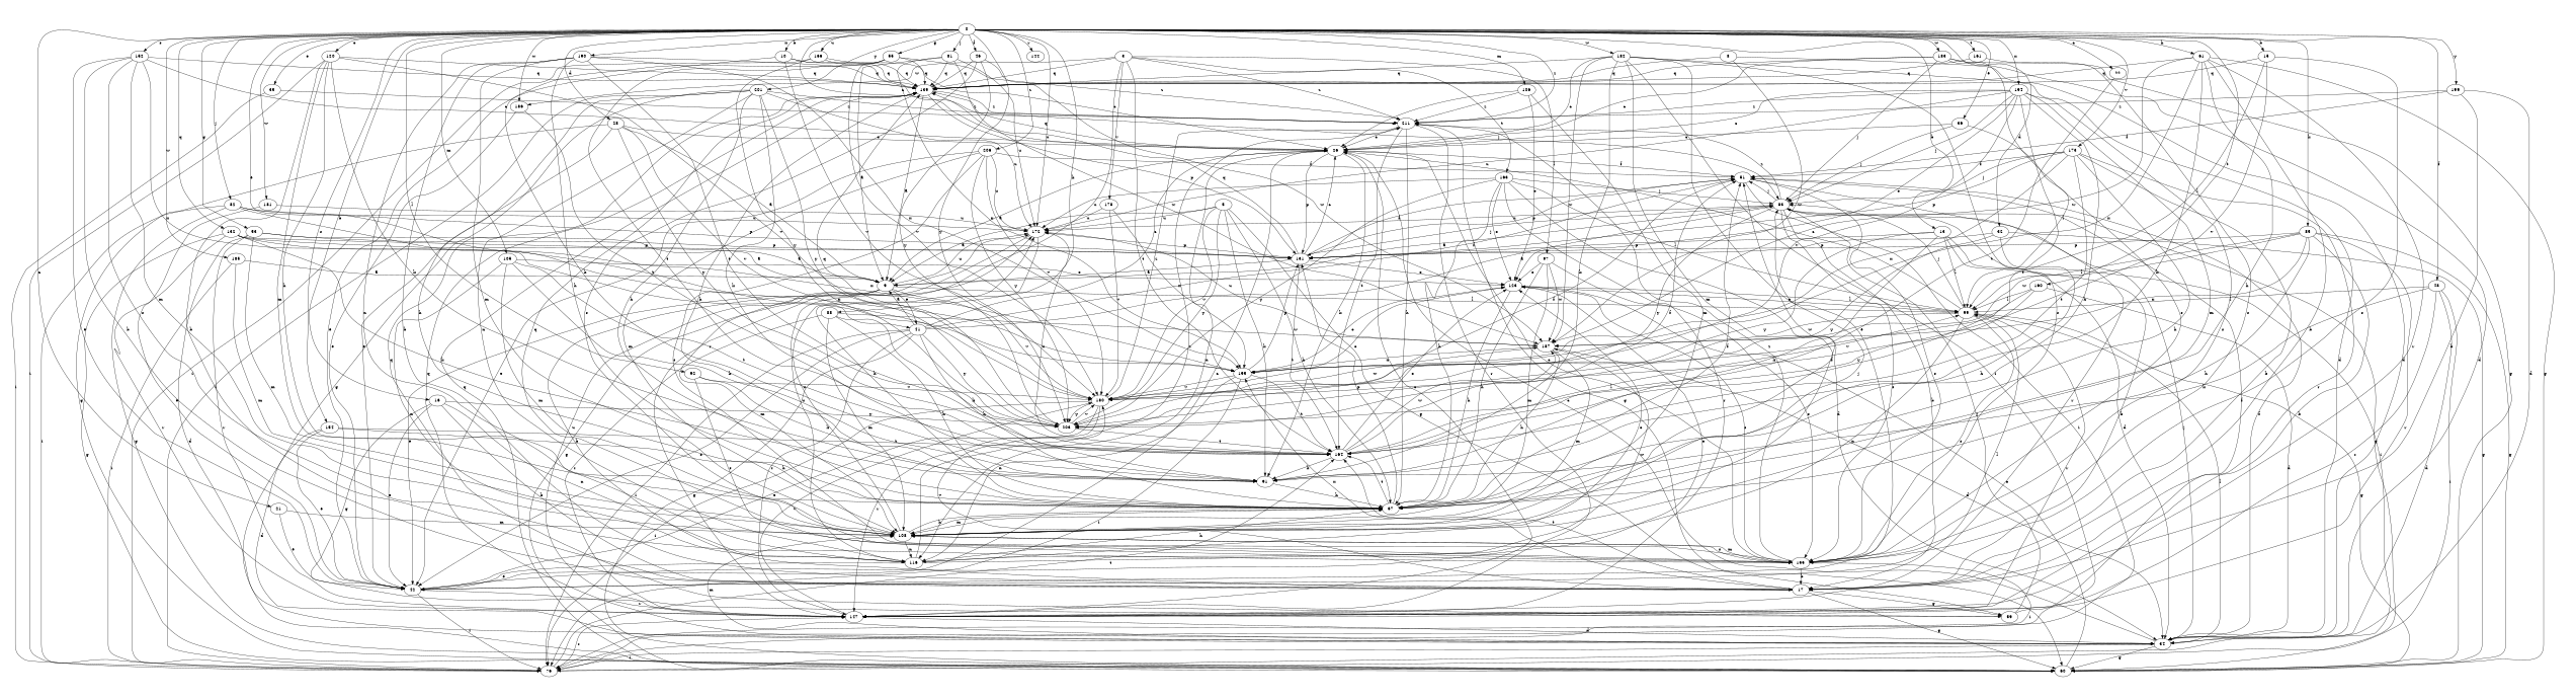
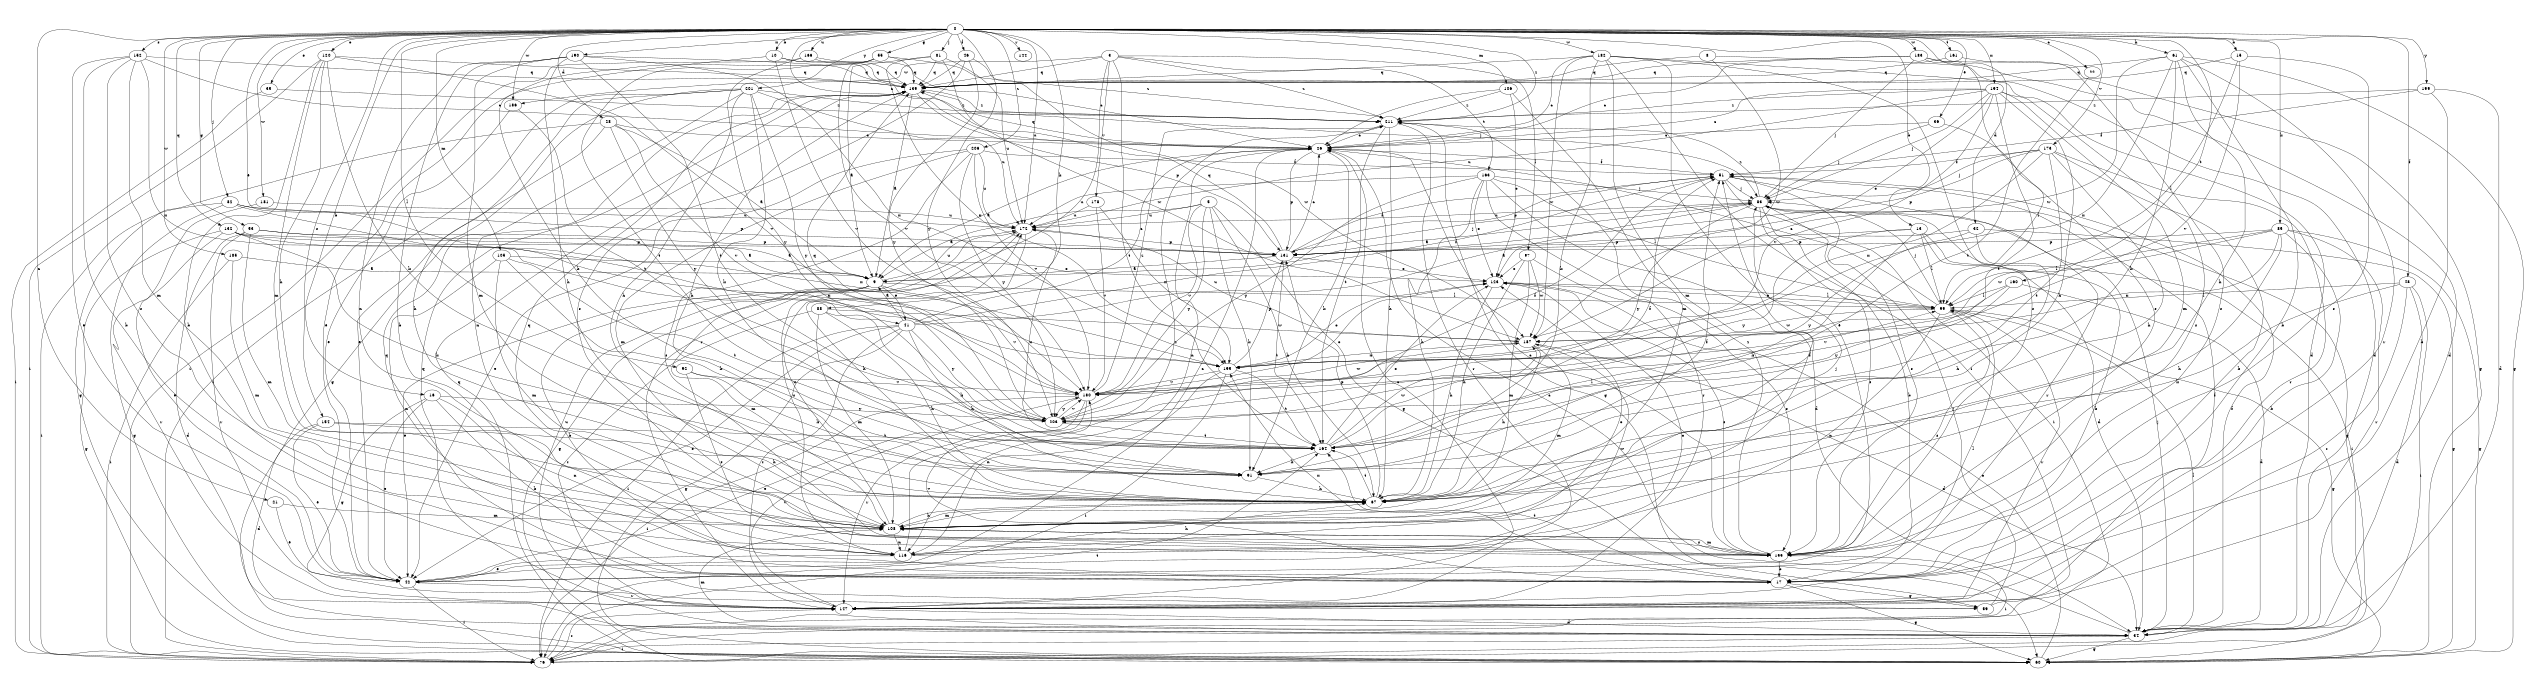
  strict digraph {
    0
    10
    13
    15
    16
    21
    22
    26
    28
    32
    35
    36
    41
    46
    48
    53
    55
    61
    81
    82
    85
    88
    92
    105
    106
    120
    132
    144
    152
    154
    160
    161
    166
    172
    173
    181
    182
    183
    185
    186
    190
    194
    199
    201
    203
    206
    211
    139
    91
    180
    83
    17
    99
    76
    131
    155
    59
    42
    116
    108
    164
    9
    51
    67
    60
    147
    187
    34
    195
    123
    3
    97
    163
    178
    5
    8
    0 -> 10 [label=b]
    0 -> 13 [label=b]
    0 -> 15 [label=b]
    0 -> 16 [label=b]
    0 -> 21 [label=c]
    0 -> 22 [label=c]
    0 -> 26 [label=c]
    0 -> 28 [label=d]
    0 -> 32 [label=d]
    0 -> 35 [label=e]
    0 -> 36 [label=e]
    0 -> 41 [label=e]
    0 -> 46 [label=f]
    0 -> 48 [label=f]
    0 -> 53 [label=g]
    0 -> 55 [label=g]
    0 -> 61 [label=h]
    0 -> 81 [label=j]
    0 -> 82 [label=j]
    0 -> 85 [label=k]
    0 -> 88 [label=k]
    0 -> 92 [label=l]
    0 -> 105 [label=m]
    0 -> 106 [label=m]
    0 -> 120 [label=o]
    0 -> 132 [label=q]
    0 -> 144 [label=r]
    0 -> 152 [label=s]
    0 -> 154 [label=s]
    0 -> 160 [label=t]
    0 -> 161 [label=t]
    0 -> 166 [label=u]
    0 -> 172 [label=u]
    0 -> 173 [label=v]
    0 -> 181 [label=w]
    0 -> 182 [label=w]
    0 -> 183 [label=w]
    0 -> 185 [label=w]
    0 -> 186 [label=w]
    0 -> 190 [label=x]
    0 -> 194 [label=x]
    0 -> 199 [label=y]
    0 -> 201 [label=y]
    0 -> 203 [label=y]
    0 -> 206 [label=z]
    0 -> 211 [label=z]
    10 -> 139 [label=q]
    10 -> 91 [label=k]
    10 -> 180 [label=v]
    10 -> 83 [label=j]
    13 -> 203 [label=y]
    13 -> 91 [label=k]
    13 -> 17 [label=b]
    13 -> 99 [label=l]
    13 -> 76 [label=i]
    13 -> 131 [label=p]
    15 -> 139 [label=q]
    15 -> 180 [label=v]
    15 -> 99 [label=l]
    15 -> 155 [label=s]
    16 -> 203 [label=y]
    16 -> 17 [label=b]
    16 -> 59 [label=g]
    16 -> 42 [label=e]
    16 -> 116 [label=n]
    21 -> 42 [label=e]
    21 -> 108 [label=m]
    22 -> 164 [label=t]
    26 -> 139 [label=q]
    26 -> 91 [label=k]
    26 -> 131 [label=p]
    26 -> 116 [label=n]
    26 -> 9 [label=a]
    26 -> 51 [label=f]
    28 -> 26 [label=c]
    28 -> 203 [label=y]
    28 -> 180 [label=v]
    28 -> 9 [label=a]
    28 -> 67 [label=h]
    28 -> 60 [label=g]
    32 -> 203 [label=y]
    32 -> 131 [label=p]
    32 -> 67 [label=h]
    32 -> 60 [label=g]
    35 -> 211 [label=z]
    35 -> 76 [label=i]
    36 -> 26 [label=c]
    36 -> 83 [label=j]
    36 -> 99 [label=l]
    41 -> 26 [label=c]
    41 -> 203 [label=y]
    41 -> 83 [label=a]
    41 -> 76 [label=i]
    41 -> 42 [label=e]
    41 -> 9 [label=a]
    41 -> 51 [label=f]
    41 -> 67 [label=h]
    41 -> 60 [label=g]
    41 -> 147 [label=r]
    46 -> 203 [label=y]
    46 -> 139 [label=q]
    46 -> 155 [label=s]
    46 -> 187 [label=w]
    48 -> 91 [label=k]
    48 -> 99 [label=l]
    48 -> 76 [label=i]
    48 -> 147 [label=r]
    48 -> 34 [label=d]
    53 -> 131 [label=p]
    53 -> 108 [label=m]
    53 -> 9 [label=a]
    53 -> 147 [label=r]
    53 -> 34 [label=d]
    55 -> 211 [label=z]
    55 -> 139 [label=q]
    55 -> 180 [label=v]
    55 -> 42 [label=e]
    55 -> 164 [label=t]
    61 -> 139 [label=q]
    61 -> 91 [label=k]
    61 -> 17 [label=b]
    61 -> 67 [label=h]
    61 -> 60 [label=g]
    61 -> 147 [label=r]
    61 -> 187 [label=w]
    61 -> 195 [label=x]
    81 -> 172 [label=u]
    81 -> 139 [label=q]
    81 -> 9 [label=a]
    81 -> 187 [label=w]
    81 -> 195 [label=x]
    82 -> 172 [label=u]
    82 -> 76 [label=i]
    82 -> 131 [label=p]
    82 -> 60 [label=g]
    82 -> 195 [label=x]
    85 -> 17 [label=b]
    85 -> 99 [label=l]
    85 -> 131 [label=p]
    85 -> 67 [label=h]
    85 -> 60 [label=g]
    85 -> 147 [label=r]
    85 -> 187 [label=w]
    85 -> 195 [label=x]
    88 -> 91 [label=k]
    88 -> 108 [label=m]
    88 -> 67 [label=h]
    88 -> 147 [label=r]
    88 -> 187 [label=w]
    92 -> 91 [label=k]
    92 -> 180 [label=v]
    92 -> 155 [label=s]
    105 -> 91 [label=k]
    105 -> 116 [label=n]
    105 -> 108 [label=m]
    105 -> 164 [label=t]
    105 -> 123 [label=o]
    106 -> 26 [label=c]
    106 -> 211 [label=z]
    106 -> 108 [label=m]
    106 -> 123 [label=o]
    120 -> 139 [label=q]
    120 -> 91 [label=k]
    120 -> 180 [label=v]
    120 -> 17 [label=b]
    120 -> 76 [label=i]
    120 -> 108 [label=m]
    120 -> 67 [label=h]
    132 -> 91 [label=k]
    132 -> 131 [label=p]
    132 -> 9 [label=a]
    132 -> 60 [label=g]
    132 -> 147 [label=r]
    132 -> 195 [label=x]
    152 -> 26 [label=c]
    152 -> 139 [label=q]
    152 -> 17 [label=b]
    152 -> 155 [label=s]
    152 -> 42 [label=e]
    152 -> 108 [label=m]
    152 -> 195 [label=x]
    154 -> 42 [label=e]
    154 -> 164 [label=t]
    154 -> 67 [label=h]
    154 -> 34 [label=d]
    160 -> 203 [label=y]
    160 -> 180 [label=v]
    160 -> 99 [label=l]
    160 -> 34 [label=d]
    161 -> 139 [label=q]
    161 -> 155 [label=s]
    166 -> 26 [label=c]
    166 -> 203 [label=y]
    166 -> 139 [label=q]
    166 -> 76 [label=i]
    172 -> 131 [label=p]
    172 -> 67 [label=h]
    172 -> 60 [label=g]
    173 -> 83 [label=j]
    173 -> 17 [label=b]
    173 -> 131 [label=p]
    173 -> 164 [label=t]
    173 -> 51 [label=f]
    173 -> 67 [label=h]
    173 -> 147 [label=r]
    173 -> 195 [label=x]
    181 -> 172 [label=u]
    181 -> 42 [label=e]
    182 -> 26 [label=c]
    182 -> 139 [label=q]
    182 -> 91 [label=k]
    182 -> 76 [label=i]
    182 -> 155 [label=s]
    182 -> 42 [label=e]
    182 -> 108 [label=m]
    182 -> 187 [label=w]
    182 -> 34 [label=d]
    183 -> 26 [label=c]
    183 -> 139 [label=q]
    183 -> 83 [label=j]
    183 -> 155 [label=s]
    183 -> 60 [label=g]
    183 -> 34 [label=d]
    185 -> 76 [label=i]
    185 -> 108 [label=m]
    185 -> 9 [label=a]
    186 -> 42 [label=e]
    186 -> 164 [label=t]
    190 -> 139 [label=q]
    190 -> 17 [label=b]
    190 -> 116 [label=n]
    190 -> 108 [label=m]
    190 -> 164 [label=t]
    190 -> 67 [label=h]
    190 -> 195 [label=x]
    194 -> 26 [label=c]
    194 -> 172 [label=u]
    194 -> 211 [label=z]
    194 -> 180 [label=v]
    194 -> 83 [label=j]
    194 -> 155 [label=s]
    194 -> 108 [label=m]
    194 -> 164 [label=t]
    194 -> 67 [label=h]
    194 -> 123 [label=o]
    199 -> 211 [label=z]
    199 -> 17 [label=b]
    199 -> 51 [label=f]
    199 -> 34 [label=d]
    201 -> 172 [label=u]
    201 -> 203 [label=y]
    201 -> 211 [label=z]
    201 -> 91 [label=k]
    201 -> 76 [label=i]
    201 -> 42 [label=e]
    201 -> 116 [label=n]
    201 -> 67 [label=h]
    201 -> 60 [label=g]
    203 -> 139 [label=q]
    203 -> 180 [label=v]
    203 -> 164 [label=t]
    203 -> 51 [label=f]
    206 -> 172 [label=u]
    206 -> 203 [label=y]
    206 -> 180 [label=v]
    206 -> 155 [label=s]
    206 -> 42 [label=e]
    206 -> 108 [label=m]
    206 -> 51 [label=f]
    211 -> 26 [label=c]
    211 -> 164 [label=t]
    211 -> 67 [label=h]
    211 -> 60 [label=g]
    211 -> 147 [label=r]
    139 -> 211 [label=z]
    139 -> 131 [label=p]
    139 -> 9 [label=a]
    139 -> 67 [label=h]
    91 -> 67 [label=h]
    180 -> 203 [label=y]
    180 -> 211 [label=z]
    180 -> 76 [label=i]
    180 -> 42 [label=e]
    180 -> 147 [label=r]
    180 -> 187 [label=w]
    180 -> 123 [label=o]
    83 -> 172 [label=u]
    83 -> 203 [label=y]
    83 -> 211 [label=z]
    83 -> 17 [label=b]
    83 -> 155 [label=s]
    83 -> 9 [label=a]
    83 -> 60 [label=g]
    83 -> 34 [label=d]
    17 -> 180 [label=v]
    17 -> 59 [label=g]
    17 -> 164 [label=t]
    17 -> 60 [label=g]
    17 -> 195 [label=x]
    99 -> 26 [label=c]
    99 -> 83 [label=j]
    99 -> 155 [label=s]
    99 -> 116 [label=n]
    99 -> 60 [label=g]
    99 -> 147 [label=r]
    99 -> 187 [label=w]
    99 -> 123 [label=o]
    76 -> 164 [label=t]
    76 -> 147 [label=r]
    131 -> 26 [label=c]
    131 -> 139 [label=q]
    131 -> 83 [label=j]
    131 -> 164 [label=t]
    131 -> 9 [label=a]
    131 -> 51 [label=f]
    131 -> 123 [label=o]
    155 -> 26 [label=c]
    155 -> 211 [label=z]
    155 -> 139 [label=q]
    155 -> 17 [label=b]
    155 -> 76 [label=i]
    155 -> 108 [label=m]
    59 -> 139 [label=q]
    59 -> 83 [label=j]
    59 -> 51 [label=f]
    42 -> 26 [label=c]
    42 -> 99 [label=l]
    42 -> 76 [label=i]
    42 -> 147 [label=r]
    42 -> 123 [label=o]
    116 -> 172 [label=u]
    116 -> 211 [label=z]
    116 -> 42 [label=e]
    116 -> 67 [label=h]
    116 -> 187 [label=w]
    116 -> 123 [label=o]
    108 -> 172 [label=u]
    108 -> 83 [label=j]
    108 -> 155 [label=s]
    108 -> 116 [label=n]
    108 -> 51 [label=f]
    108 -> 67 [label=h]
    164 -> 172 [label=u]
    164 -> 91 [label=k]
    164 -> 99 [label=l]
    164 -> 51 [label=f]
    164 -> 187 [label=w]
    164 -> 123 [label=o]
    9 -> 41 [label=e]
    9 -> 172 [label=u]
    9 -> 180 [label=v]
    9 -> 17 [label=b]
    9 -> 99 [label=l]
    9 -> 42 [label=e]
    9 -> 108 [label=m]
-   83 -> 51 [label=j]
+   51 -> 83 [label=j]
    51 -> 76 [label=i]
    51 -> 131 [label=p]
    51 -> 155 [label=s]
    51 -> 147 [label=r]
    67 -> 131 [label=p]
    67 -> 108 [label=m]
    67 -> 164 [label=t]
    67 -> 51 [label=f]
    60 -> 139 [label=q]
    60 -> 123 [label=o]
    147 -> 26 [label=c]
    147 -> 172 [label=u]
    147 -> 180 [label=v]
    147 -> 34 [label=d]
    187 -> 172 [label=u]
    187 -> 108 [label=m]
    187 -> 67 [label=h]
    187 -> 34 [label=d]
    187 -> 195 [label=x]
    34 -> 26 [label=c]
    34 -> 139 [label=q]
    34 -> 83 [label=j]
    34 -> 99 [label=l]
    34 -> 76 [label=i]
    34 -> 108 [label=m]
    34 -> 51 [label=f]
    34 -> 60 [label=g]
    195 -> 180 [label=v]
    195 -> 76 [label=i]
    195 -> 131 [label=p]
    195 -> 116 [label=n]
    195 -> 164 [label=t]
    195 -> 123 [label=o]
    123 -> 99 [label=l]
    123 -> 155 [label=s]
    123 -> 67 [label=h]
    3 -> 186 [label=w]
    3 -> 211 [label=z]
    3 -> 139 [label=q]
    3 -> 164 [label=t]
    3 -> 147 [label=r]
    3 -> 97 [label=l]
    3 -> 163 [label=t]
    3 -> 178 [label=v]
    97 -> 155 [label=s]
    97 -> 108 [label=m]
    97 -> 67 [label=h]
    97 -> 187 [label=w]
    97 -> 123 [label=o]
    163 -> 172 [label=u]
    163 -> 203 [label=y]
    163 -> 83 [label=j]
    163 -> 99 [label=l]
    163 -> 67 [label=h]
    163 -> 147 [label=r]
    163 -> 34 [label=d]
    163 -> 123 [label=o]
    178 -> 172 [label=u]
    178 -> 180 [label=v]
    178 -> 195 [label=x]
    5 -> 172 [label=u]
    5 -> 203 [label=y]
    5 -> 91 [label=k]
    5 -> 180 [label=v]
    5 -> 59 [label=g]
    5 -> 9 [label=a]
    5 -> 67 [label=h]
    8 -> 139 [label=q]
    8 -> 187 [label=w]
    8 -> 34 [label=d]
  }
